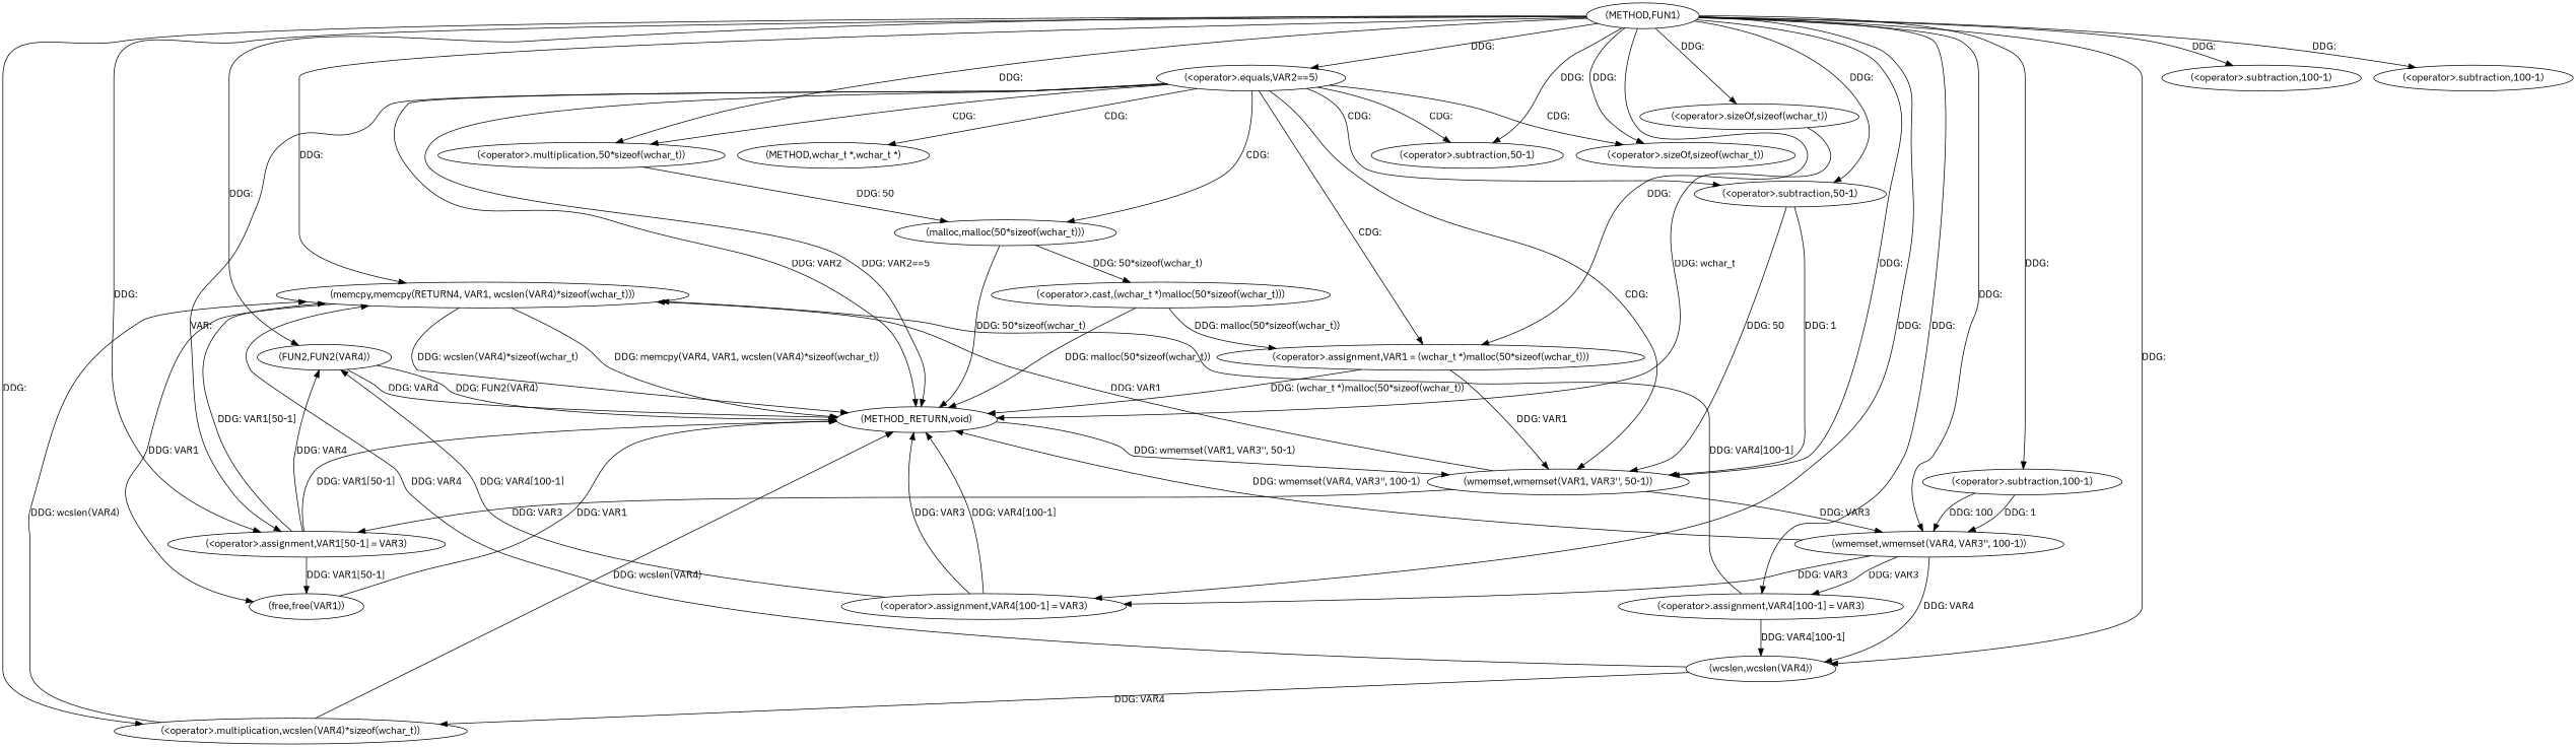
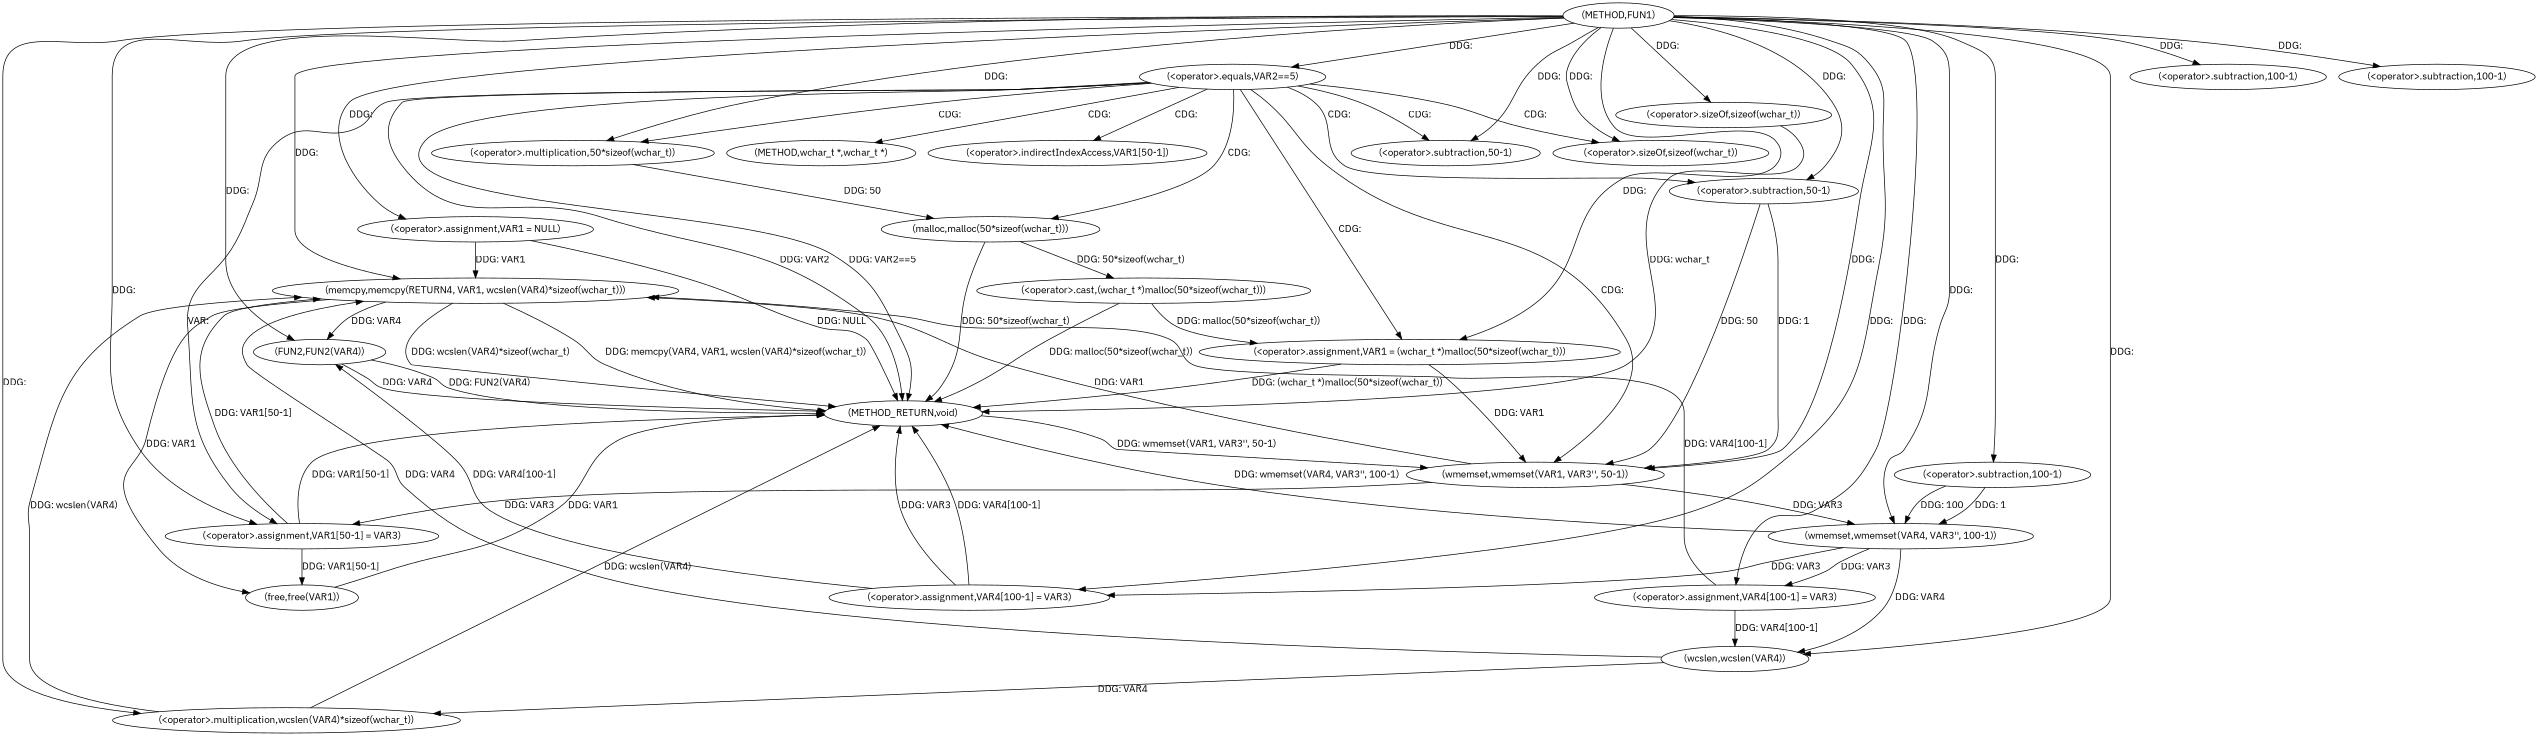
  digraph {
    fontname="IBM Plex Sans"
    node [fontname="IBM Plex Sans"]
    edge [fontname="IBM Plex Sans"]
    n1 [label="(METHOD,FUN1)"]
+   n2 [label="(<operator>.assignment,VAR1 = NULL)"]
    n3 [label="(<operator>.equals,VAR2==5)"]
    n4 [label="(<operator>.assignment,VAR1 = (wchar_t *)malloc(50*sizeof(wchar_t)))"]
    n5 [label="(<operator>.multiplication,50*sizeof(wchar_t))"]
    n6 [label="(<operator>.sizeOf,sizeof(wchar_t))"]
    n7 [label="(wmemset,wmemset(VAR1, VAR3'', 50-1))"]
    n8 [label="(<operator>.subtraction,50-1)"]
    n9 [label="(<operator>.assignment,VAR1[50-1] = VAR3)"]
    n10 [label="(<operator>.subtraction,50-1)"]
    n11 [label="(wmemset,wmemset(VAR4, VAR3'', 100-1))"]
    n12 [label="(<operator>.subtraction,100-1)"]
    n13 [label="(<operator>.assignment,VAR4[100-1] = VAR3)"]
    n14 [label="(<operator>.subtraction,100-1)"]
    n15 [label="(memcpy,memcpy(RETURN4, VAR1, wcslen(VAR4)*sizeof(wchar_t)))"]
    n16 [label="(<operator>.multiplication,wcslen(VAR4)*sizeof(wchar_t))"]
    n17 [label="(wcslen,wcslen(VAR4))"]
    n18 [label="(<operator>.sizeOf,sizeof(wchar_t))"]
    n19 [label="(<operator>.assignment,VAR4[100-1] = VAR3)"]
    n20 [label="(<operator>.subtraction,100-1)"]
    n21 [label="(FUN2,FUN2(VAR4))"]
    n22 [label="(METHOD_RETURN,void)"]
    n23 [label="(malloc,malloc(50*sizeof(wchar_t)))"]
    n24 [label="(METHOD,wchar_t *,wchar_t *)"]
+   n25 [label="(<operator>.indirectIndexAccess,VAR1[50-1])"]
    n26 [label="(free,free(VAR1))"]
    n27 [label="(<operator>.cast,(wchar_t *)malloc(50*sizeof(wchar_t)))"]
+   n1 -> n2 [label="DDG: "]
    n1 -> n3 [label="DDG: "]
    n1 -> n4 [label="DDG: "]
    n1 -> n5 [label="DDG: "]
    n1 -> n6 [label="DDG: "]
    n1 -> n7 [label="DDG: "]
    n1 -> n8 [label="DDG: "]
    n1 -> n9 [label="DDG: "]
    n1 -> n10 [label="DDG: "]
    n1 -> n11 [label="DDG: "]
    n1 -> n12 [label="DDG: "]
    n1 -> n13 [label="DDG: "]
    n1 -> n14 [label="DDG: "]
    n1 -> n15 [label="DDG: "]
    n1 -> n16 [label="DDG: "]
    n1 -> n17 [label="DDG: "]
    n1 -> n18 [label="DDG: "]
    n1 -> n19 [label="DDG: "]
    n1 -> n20 [label="DDG: "]
    n1 -> n21 [label="DDG: "]
+   n2 -> n15 [label="DDG: VAR1"]
+   n2 -> n22 [label="DDG: NULL"]
    n3 -> n4 [label="CDG: "]
    n3 -> n5 [label="CDG: "]
    n3 -> n6 [label="CDG: "]
    n3 -> n7 [label="CDG: "]
    n3 -> n8 [label="CDG: "]
    n3 -> n9 [label="VAR: "]
    n3 -> n10 [label="CDG: "]
    n3 -> n22 [label="DDG: VAR2"]
    n3 -> n22 [label="DDG: VAR2==5"]
    n3 -> n23 [label="CDG: "]
    n3 -> n24 [label="CDG: "]
+   n3 -> n25 [label="CDG: "]
    n4 -> n7 [label="DDG: VAR1"]
    n4 -> n22 [label="DDG: (wchar_t *)malloc(50*sizeof(wchar_t))"]
    n5 -> n23 [label="DDG: 50"]
    n7 -> n9 [label="DDG: VAR3"]
    n7 -> n11 [label="DDG: VAR3"]
    n7 -> n15 [label="DDG: VAR1"]
    n8 -> n7 [label="DDG: 50"]
    n8 -> n7 [label="DDG: 1"]
    n9 -> n15 [label="DDG: VAR1[50-1]"]
    n9 -> n22 [label="DDG: VAR1[50-1]"]
    n9 -> n26 [label="DDG: VAR1[50-1]"]
    n11 -> n13 [label="DDG: VAR3"]
    n11 -> n17 [label="DDG: VAR4"]
    n11 -> n19 [label="DDG: VAR3"]
    n11 -> n22 [label="DDG: wmemset(VAR4, VAR3'', 100-1)"]
    n12 -> n11 [label="DDG: 100"]
    n12 -> n11 [label="DDG: 1"]
    n13 -> n15 [label="DDG: VAR4[100-1]"]
    n13 -> n17 [label="DDG: VAR4[100-1]"]
-   n9 -> n21 [label="DDG: VAR4"]
+   n15 -> n21 [label="DDG: VAR4"]
    n15 -> n22 [label="DDG: memcpy(VAR4, VAR1, wcslen(VAR4)*sizeof(wchar_t))"]
    n15 -> n22 [label="DDG: wcslen(VAR4)*sizeof(wchar_t)"]
    n15 -> n26 [label="DDG: VAR1"]
    n16 -> n15 [label="DDG: wcslen(VAR4)"]
    n16 -> n22 [label="DDG: wcslen(VAR4)"]
    n17 -> n15 [label="DDG: VAR4"]
    n17 -> n16 [label="DDG: VAR4"]
    n18 -> n22 [label="DDG: wchar_t"]
    n19 -> n21 [label="DDG: VAR4[100-1]"]
    n19 -> n22 [label="DDG: VAR4[100-1]"]
    n19 -> n22 [label="DDG: VAR3"]
    n21 -> n22 [label="DDG: VAR4"]
    n21 -> n22 [label="DDG: FUN2(VAR4)"]
    n22 -> n7 [label="DDG: wmemset(VAR1, VAR3'', 50-1)"]
    n23 -> n22 [label="DDG: 50*sizeof(wchar_t)"]
    n23 -> n27 [label="DDG: 50*sizeof(wchar_t)"]
    n26 -> n22 [label="DDG: VAR1"]
    n27 -> n4 [label="DDG: malloc(50*sizeof(wchar_t))"]
    n27 -> n22 [label="DDG: malloc(50*sizeof(wchar_t))"]
  }
